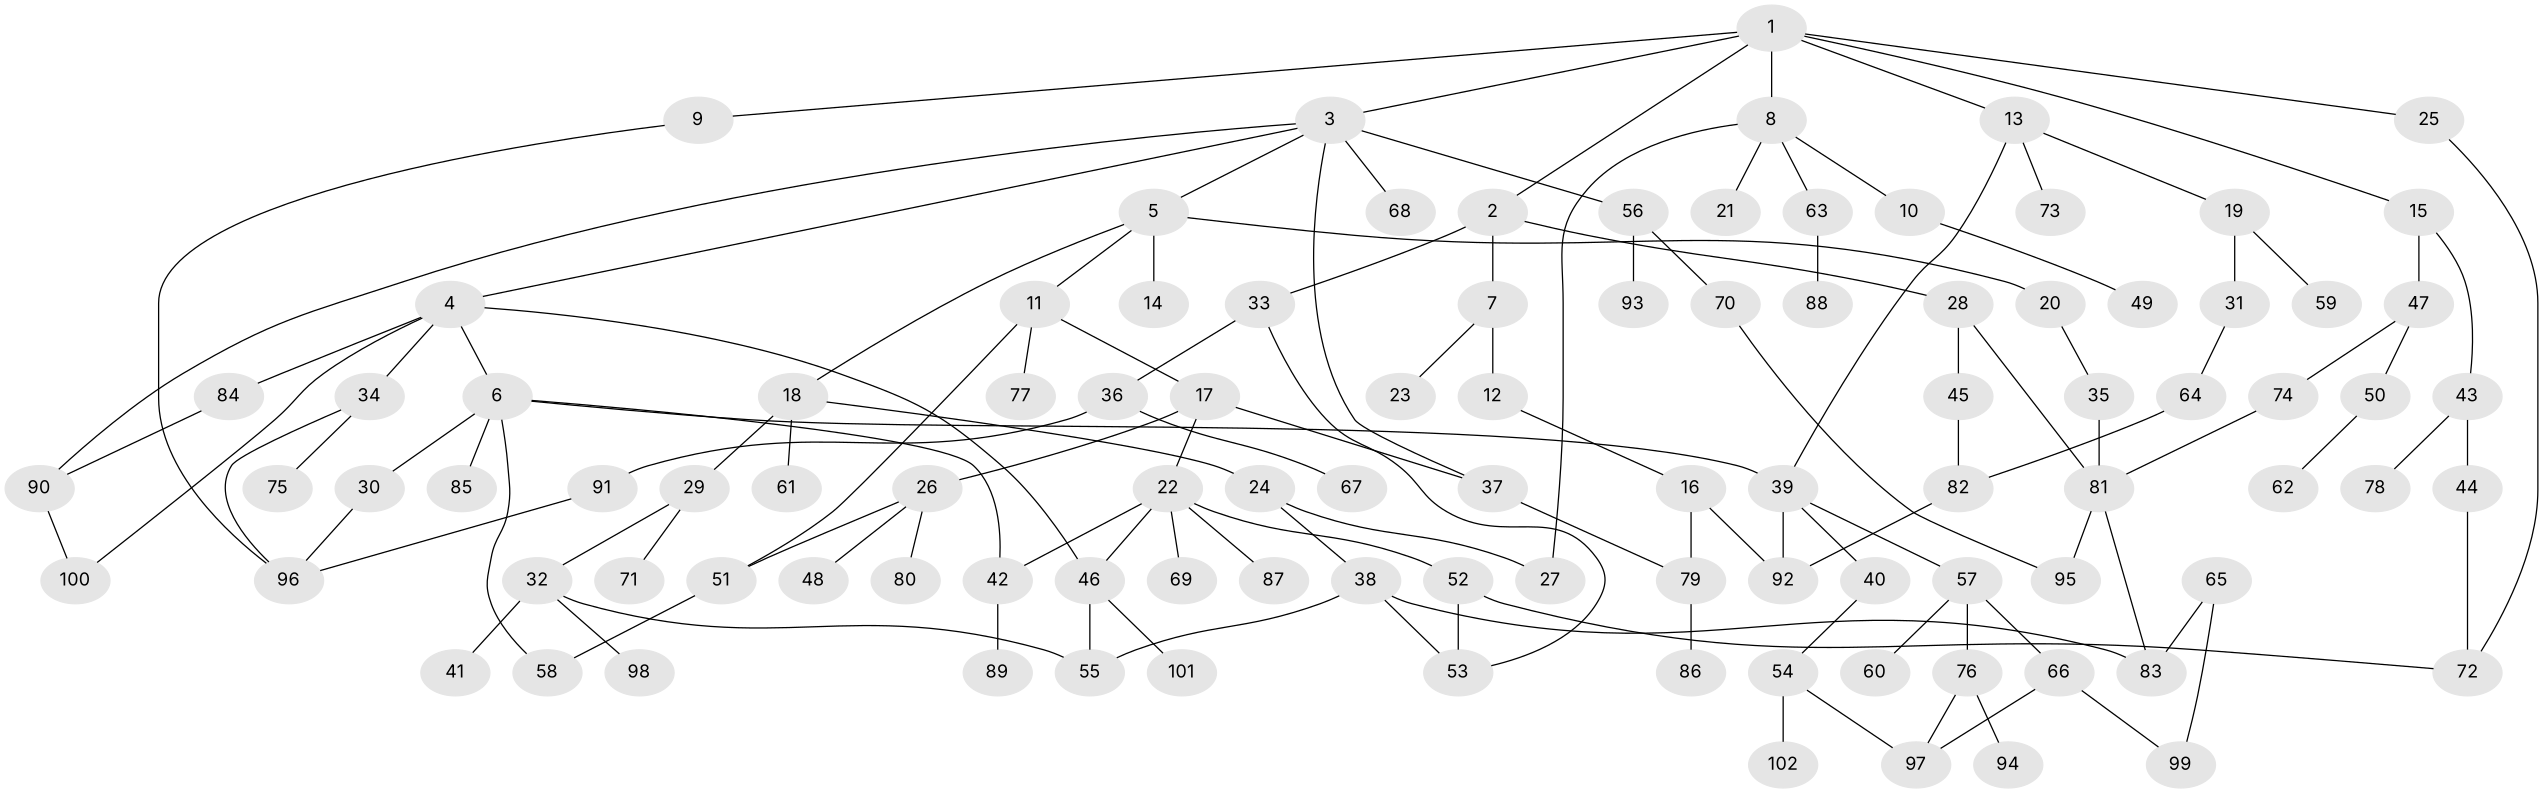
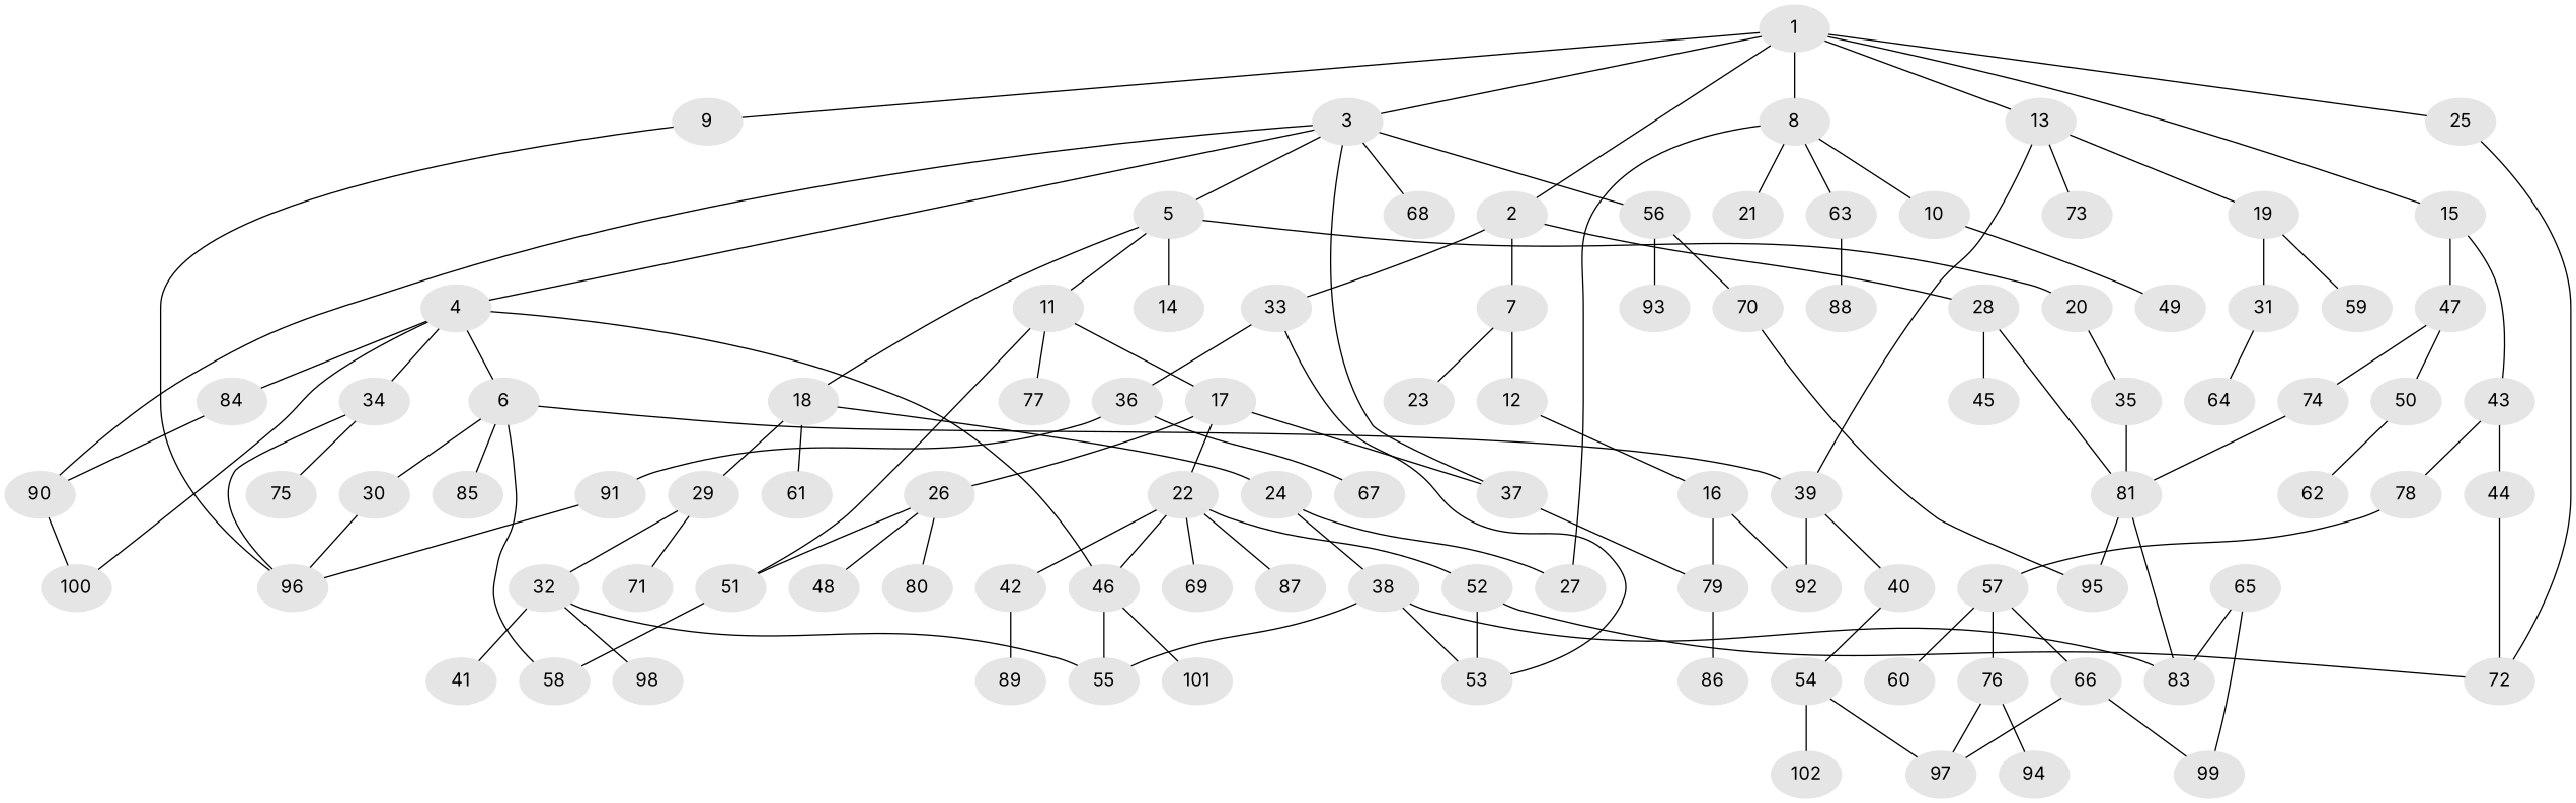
  graph {
    fontname=Inter
    node [color=gray90 fontname=Inter style=filled]
    edge [fontname=Inter]
    1
    2
    3
    8
    9
    13
    15
    25
    7
    28
    33
    4
    5
    37
    56
    68
    90
    10
    21
    27
    63
    96
    39
    19
    73
    43
    47
    72
    12
    23
    45
    81
    36
    53
    6
    34
    46
    84
    100
    11
    14
    18
    20
    79
    70
    93
    30
    42
    58
    85
    75
    55
    101
    17
    51
    77
    24
    29
    61
    35
    92
    40
    57
    89
    16
    49
    88
    22
    26
    31
    59
    44
    78
    50
    74
    86
    52
    69
    87
    48
    80
    38
    32
    71
    64
    83
-   82
    95
    41
    98
    67
    91
    54
    60
    66
    76
    97
    102
    65
    99
    62
    94
    1 -- 2
    1 -- 3
    1 -- 8
    1 -- 9
    1 -- 13
    1 -- 15
    1 -- 25
    2 -- 7
    2 -- 28
    2 -- 33
    3 -- 4
    3 -- 5
    3 -- 37
    3 -- 56
    3 -- 68
    3 -- 90
    8 -- 10
    8 -- 21
    8 -- 27
    8 -- 63
    9 -- 96
    13 -- 39
    13 -- 19
    13 -- 73
    15 -- 43
    15 -- 47
    25 -- 72
    7 -- 12
    7 -- 23
    28 -- 45
    28 -- 81
    33 -- 36
    33 -- 53
    4 -- 6
    4 -- 34
    4 -- 46
    4 -- 84
    4 -- 100
    5 -- 11
    5 -- 14
    5 -- 18
    5 -- 20
    37 -- 79
    56 -- 70
    56 -- 93
    90 -- 100
    10 -- 49
    63 -- 88
    39 -- 92
    39 -- 40
-   39 -- 57
+   78 -- 57
    19 -- 31
    19 -- 59
    43 -- 44
    43 -- 78
    47 -- 50
    47 -- 74
    12 -- 16
-   45 -- 82
    81 -- 83
    81 -- 95
    36 -- 67
    36 -- 91
    6 -- 39
    6 -- 30
-   6 -- 42
    6 -- 58
    6 -- 85
    34 -- 96
    34 -- 75
    46 -- 55
    46 -- 101
    84 -- 90
    11 -- 17
    11 -- 51
    11 -- 77
    18 -- 24
    18 -- 29
    18 -- 61
    20 -- 35
    79 -- 86
    70 -- 95
    30 -- 96
    42 -- 89
    17 -- 37
    17 -- 22
    17 -- 26
    51 -- 58
    24 -- 27
    24 -- 38
    29 -- 32
    29 -- 71
    35 -- 81
    40 -- 54
    57 -- 60
    57 -- 66
    57 -- 76
    16 -- 79
    16 -- 92
    22 -- 46
    22 -- 42
    22 -- 52
    22 -- 69
    22 -- 87
    26 -- 51
    26 -- 48
    26 -- 80
    31 -- 64
    44 -- 72
    50 -- 62
    74 -- 81
    52 -- 72
    52 -- 53
    38 -- 53
    38 -- 55
    38 -- 83
    32 -- 55
    32 -- 41
    32 -- 98
-   64 -- 82
-   82 -- 92
    91 -- 96
    54 -- 97
    54 -- 102
    66 -- 97
    66 -- 99
    76 -- 97
    76 -- 94
    65 -- 83
    65 -- 99
  }
